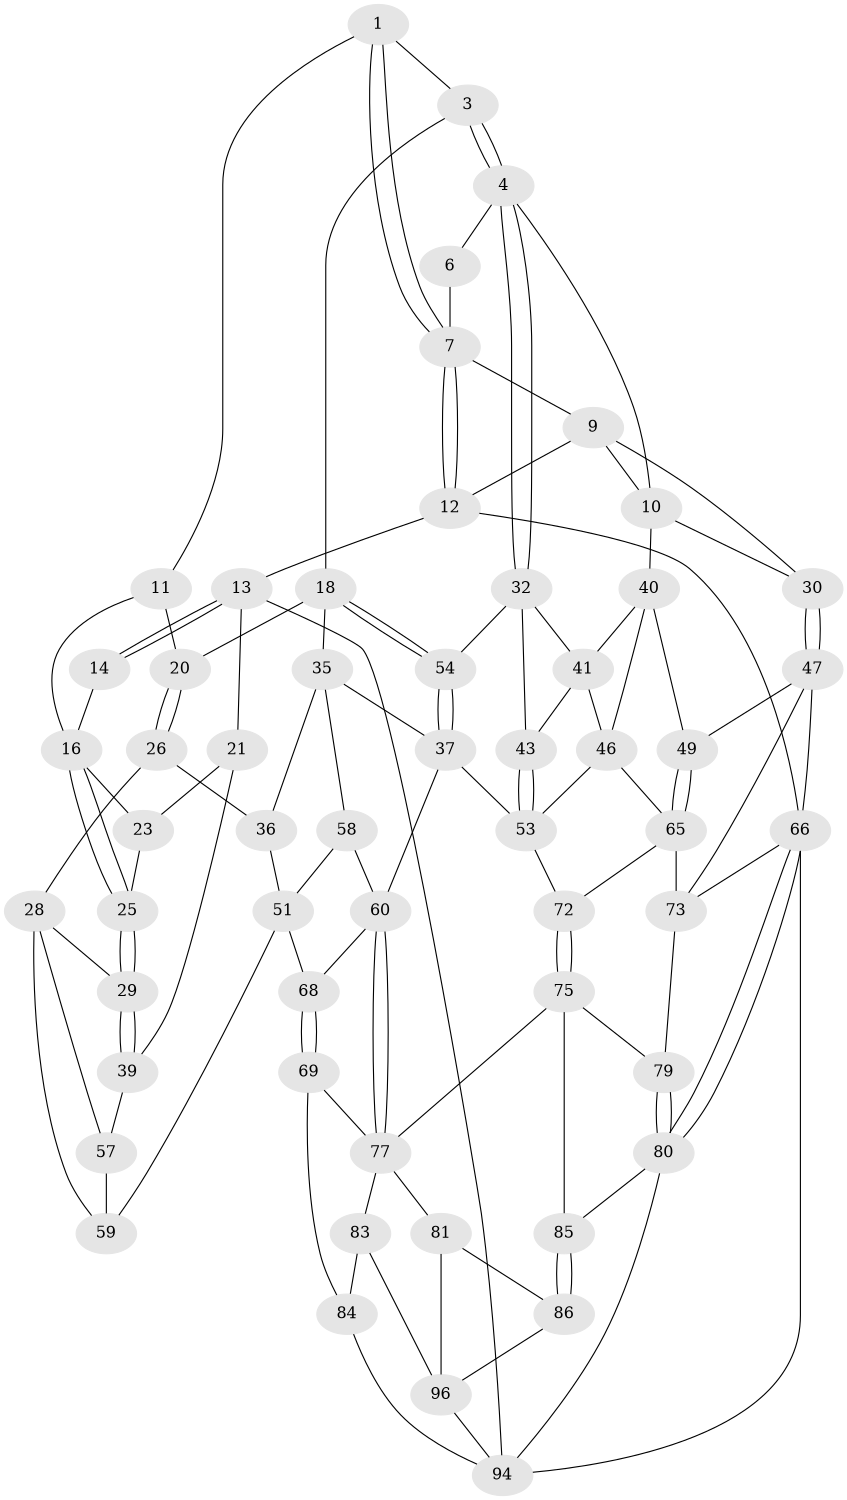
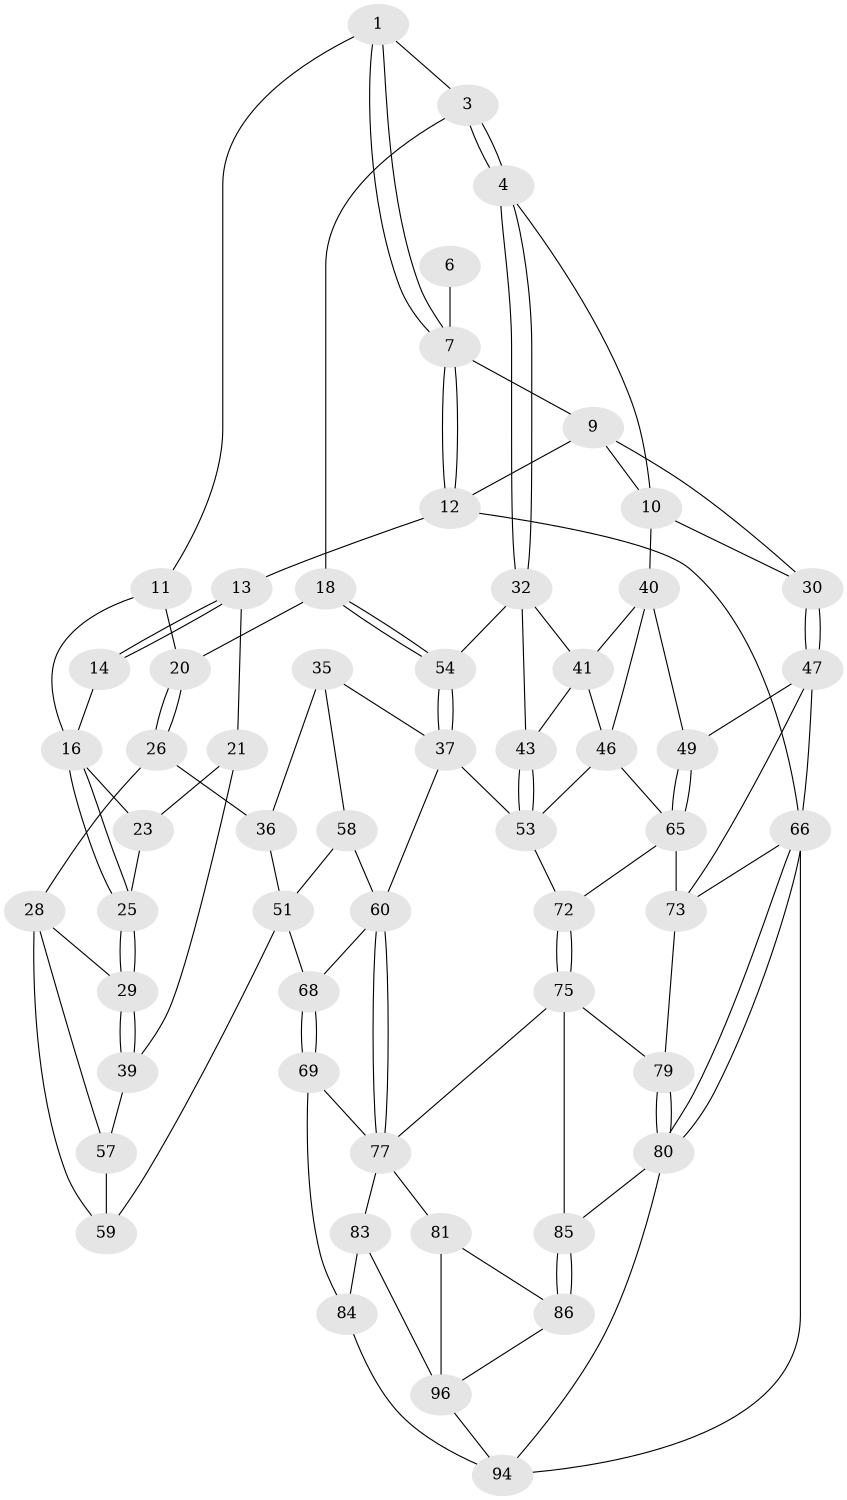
  graph {
    node [color=gray90 style=filled]
    1 [super="+2"]
    3
    7 [super="+8"]
    11 [super="+15"]
    4 [super="+5"]
    18 [super="+19"]
    9 [super="+24"]
    12
    16 [super="+17"]
    20
    6
    10 [super="+31"]
    32 [super="+33"]
    n14 [label=54]
    35 [super="+38"]
    30
    40 [super="+45"]
    41 [super="+42"]
    43
    13 [super="+64"]
    66 [super="+67"]
    47 [super="+48"]
    46 [super="+52"]
    49
    23
    25
    26 [super="+27"]
    14
    21 [super="+22"]
    94 [super="+95"]
    73 [super="+74"]
    80 [super="+87"]
    39
    29
    37 [super="+55"]
    36 [super="+44"]
    n37 [label=58]
    28 [super="+56"]
    57 [super="+62"]
    59
    51 [super="+58"]
    53 [super="+54"]
    60 [super="+61"]
    68
    72
    77 [super="+78"]
    65 [super="+71"]
    79
    69 [super="+70"]
    75 [super="+76"]
    81 [super="+82"]
    83 [super="+92"]
    84 [super="+93"]
    85 [super="+88"]
    86 [super="+89"]
    n56 [label=96 super="+91"]
    1 -- 3
    1 -- 7
    1 -- 7
    1 -- 11
    3 -- 4
    3 -- 4
    3 -- 18
    7 -- 9
    7 -- 12
    7 -- 12
    11 -- 16
    11 -- 20
-   4 -- 6
    4 -- 10
    4 -- 32
    4 -- 32
    18 -- 20
    18 -- n14
    18 -- n14
-   18 -- 35
    9 -- 12
    9 -- 10
    9 -- 30
    12 -- 13
    12 -- 66
    16 -- 23
    16 -- 25
    16 -- 25
    20 -- 26
    20 -- 26
    6 -- 7
    10 -- 30
    10 -- 40
    32 -- n14
    32 -- 41
    32 -- 43
    n14 -- 37
    n14 -- 37
    35 -- 37
    35 -- 36
    35 -- n37
    30 -- 47
    30 -- 47
    40 -- 41
    40 -- 46
    40 -- 49
    41 -- 43
    41 -- 46
    43 -- 53
    43 -- 53
    13 -- 14
    13 -- 14
    13 -- 21 [weight=2]
-   13 -- 94
    66 -- 94
    66 -- 73
    66 -- 80
    66 -- 80
    47 -- 66
    47 -- 49
    47 -- 73
    46 -- 53
    46 -- 65
    49 -- 65
    49 -- 65
    23 -- 25
    25 -- 29
    25 -- 29
    26 -- 36 [weight=2]
    26 -- 28
    14 -- 16
    21 -- 23
    21 -- 39
    73 -- 79
    80 -- 94
    80 -- 85
    39 -- 57
    29 -- 39
    29 -- 39
    37 -- 53
    37 -- 60
    36 -- 51
    n37 -- 51
    n37 -- 60
    28 -- 29
    28 -- 57
    28 -- 59
    57 -- 59
    51 -- 59
    51 -- 68
    53 -- 72
    60 -- 68
    60 -- 77
    60 -- 77
    68 -- 69
    68 -- 69
    72 -- 75
    72 -- 75
    77 -- 81
    77 -- 83
    65 -- 73
    65 -- 72
    79 -- 80
    79 -- 80
    69 -- 77
    69 -- 84
    75 -- 77
    75 -- 79
    75 -- 85
    81 -- 86
    81 -- n56
    83 -- 84 [weight=2]
    83 -- n56
    84 -- 94
    85 -- 86 [weight=2]
    85 -- 86
    86 -- n56
    n56 -- 94
  }
